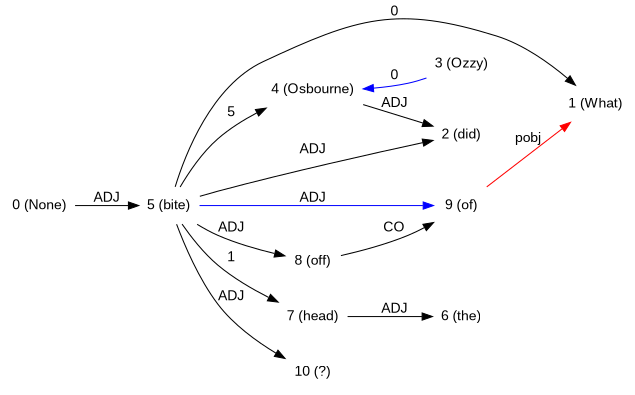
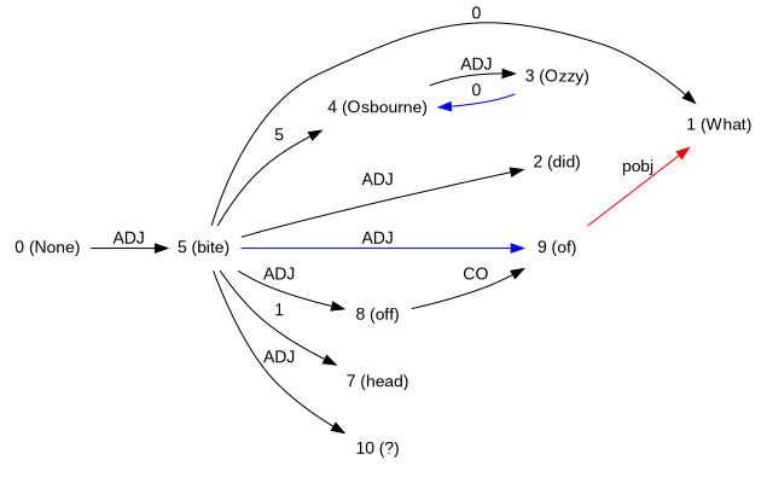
  digraph {
    fontname="Liberation Sans"
    rankdir=LR
    node [fontname="Liberation Sans" shape=plaintext]
    edge [dir=forward fontname="Liberation Sans"]
    n1 [label="0 (None)"]
    n2 [label="5 (bite)"]
    n3 [label="1 (What)"]
    n4 [label="9 (of)"]
    n5 [label="2 (did)"]
    n6 [label="4 (Osbourne)"]
    n7 [label="7 (head)"]
    n8 [label="8 (off)"]
    n9 [label="10 (?)"]
    n10 [label="3 (Ozzy)"]
-   n11 [label="6 (the)"]
    n1 -> n2 [label=ADJ]
    n2 -> n3 [label=0]
    n2 -> n4 [color=blue label=ADJ]
    n2 -> n5 [label=ADJ]
    n2 -> n6 [label=5]
    n2 -> n7 [label=1]
    n2 -> n8 [label=ADJ]
    n2 -> n9 [label=ADJ]
    n4 -> n3 [color=red label=pobj]
-   n6 -> n5 [label=ADJ]
-   n7 -> n11 [label=ADJ]
+   n6 -> n10 [label=ADJ]
    n8 -> n4 [label=CO]
    n10 -> n6 [color=blue label=0]
  }
